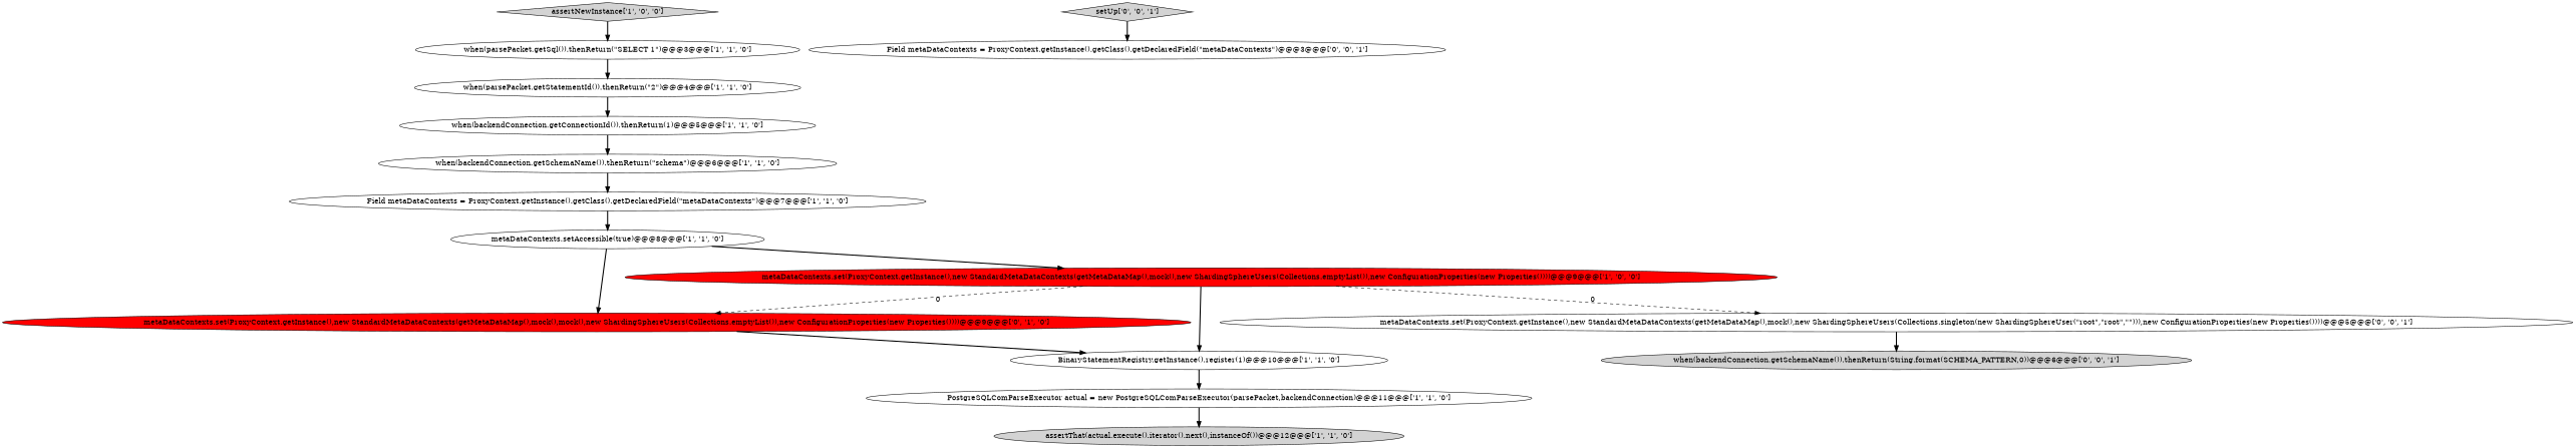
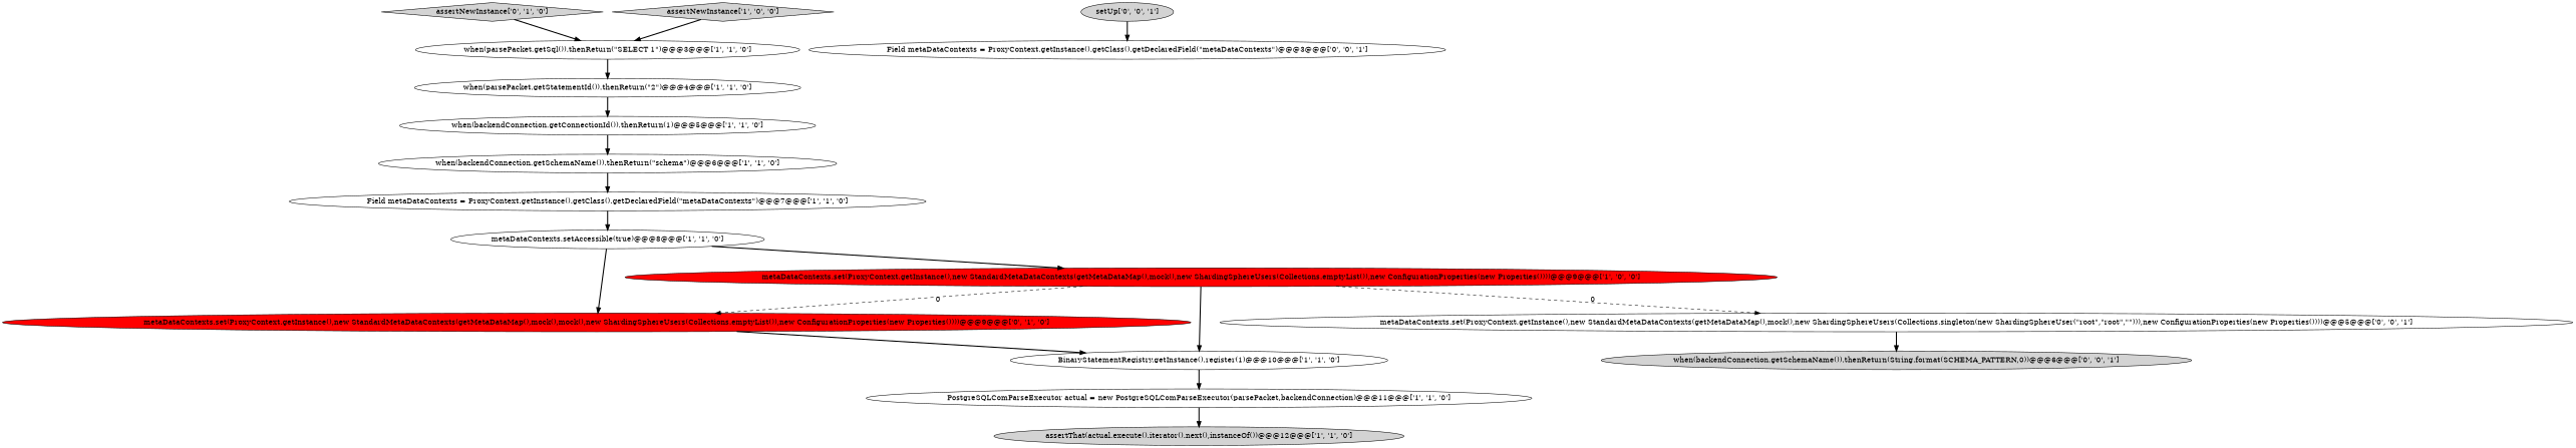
  digraph {
    node [fillcolor=white shape=ellipse style=filled]
    edge [style=bold]
    n1 [fillcolor=lightgray label="when(backendConnection.getSchemaName()).thenReturn(String.format(SCHEMA_PATTERN,0))@@@6@@@['0', '0', '1']"]
    n2 [label="Field metaDataContexts = ProxyContext.getInstance().getClass().getDeclaredField(\"metaDataContexts\")@@@3@@@['0', '0', '1']"]
    n3 [label="metaDataContexts.set(ProxyContext.getInstance(),new StandardMetaDataContexts(getMetaDataMap(),mock(),new ShardingSphereUsers(Collections.singleton(new ShardingSphereUser(\"root\",\"root\",\"\"))),new ConfigurationProperties(new Properties())))@@@5@@@['0', '0', '1']"]
+   n4 [fillcolor=lightgray label="assertNewInstance['0', '1', '0']" shape=diamond]
    n5 [label="when(parsePacket.getSql()).thenReturn(\"SELECT 1\")@@@3@@@['1', '1', '0']"]
    n6 [label="when(parsePacket.getStatementId()).thenReturn(\"2\")@@@4@@@['1', '1', '0']"]
    n7 [label="Field metaDataContexts = ProxyContext.getInstance().getClass().getDeclaredField(\"metaDataContexts\")@@@7@@@['1', '1', '0']"]
    n8 [label="metaDataContexts.setAccessible(true)@@@8@@@['1', '1', '0']"]
    n9 [fillcolor=red label="metaDataContexts.set(ProxyContext.getInstance(),new StandardMetaDataContexts(getMetaDataMap(),mock(),new ShardingSphereUsers(Collections.emptyList()),new ConfigurationProperties(new Properties())))@@@9@@@['1', '0', '0']"]
    n10 [fillcolor=red label="metaDataContexts.set(ProxyContext.getInstance(),new StandardMetaDataContexts(getMetaDataMap(),mock(),mock(),new ShardingSphereUsers(Collections.emptyList()),new ConfigurationProperties(new Properties())))@@@9@@@['0', '1', '0']"]
    n11 [label="when(backendConnection.getConnectionId()).thenReturn(1)@@@5@@@['1', '1', '0']"]
    n12 [label="PostgreSQLComParseExecutor actual = new PostgreSQLComParseExecutor(parsePacket,backendConnection)@@@11@@@['1', '1', '0']"]
    n13 [fillcolor=lightgray label="assertThat(actual.execute().iterator().next(),instanceOf())@@@12@@@['1', '1', '0']"]
-   n14 [fillcolor=lightgray label="setUp['0', '0', '1']" shape=diamond]
+   n14 [fillcolor=lightgray label="setUp['0', '0', '1']"]
    n15 [label="when(backendConnection.getSchemaName()).thenReturn(\"schema\")@@@6@@@['1', '1', '0']"]
    n16 [label="BinaryStatementRegistry.getInstance().register(1)@@@10@@@['1', '1', '0']"]
    n17 [fillcolor=lightgray label="assertNewInstance['1', '0', '0']" shape=diamond]
    n3 -> n1
+   n4 -> n5
    n5 -> n6
    n6 -> n11
    n7 -> n8
    n8 -> n9
    n8 -> n10
    n9 -> n3 [label=0 style=dashed]
    n9 -> n10 [label=0 style=dashed]
    n9 -> n16
    n10 -> n16
    n11 -> n15
    n12 -> n13
    n14 -> n2
    n15 -> n7
    n16 -> n12
    n17 -> n5
  }
